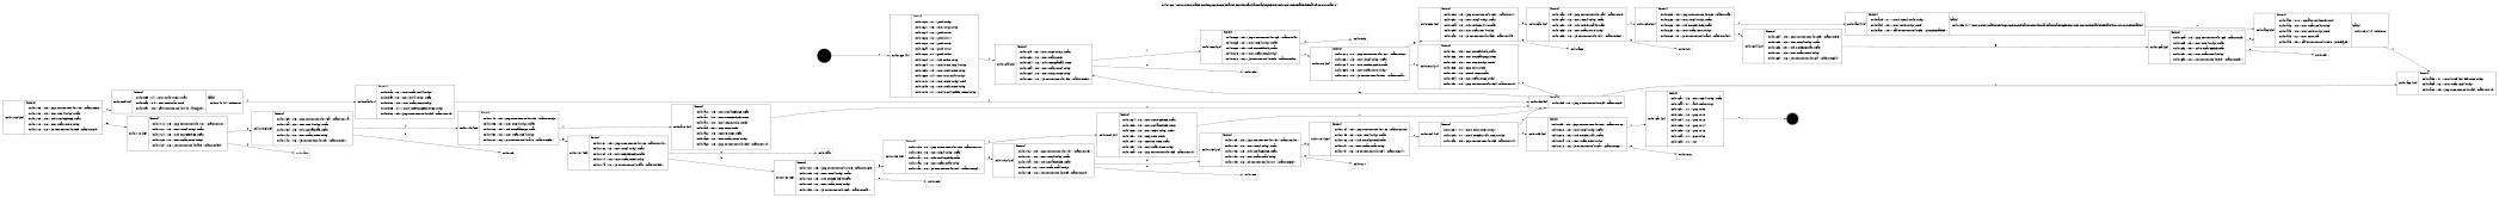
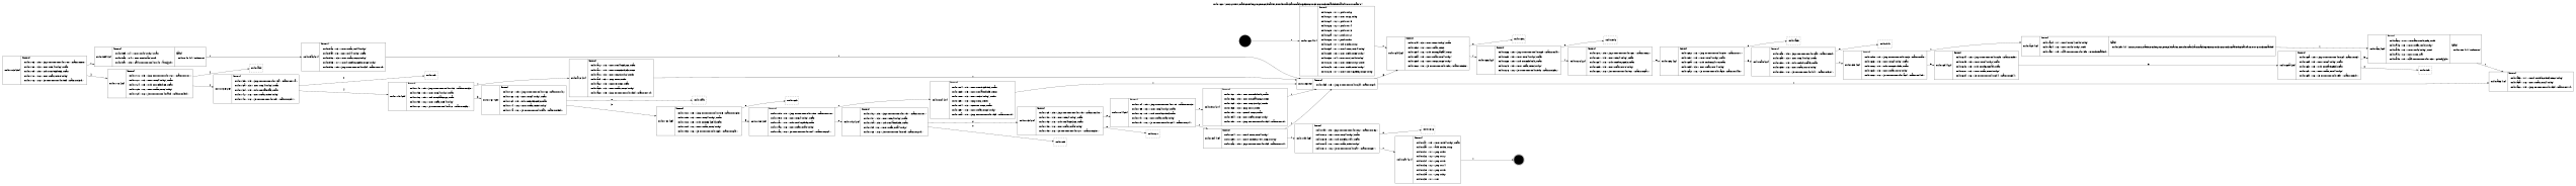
  digraph {
    label="0x401620 (/mnt/c/Users/mathe/Desktop/tcc/POCII/binaries/extr_linuxarcharmmach-ep93xxcrunch.c_crunch_enabled_Final-ollvm.out::main(0))"
    labelloc=t
    rankdir=LR
    node [shape=record]
    Entry [fillcolor=black height=0.3 shape=circle style=filled width=0.3]
    n2 [label="{\n     0x401620 [47]\l\n     | [instrs]\l\n     &nbsp;&nbsp;0x401620 \<+1\>: push %rbp\l\n     &nbsp;&nbsp;0x401621 \<+3\>: mov %rsp,%rbp\l\n     &nbsp;&nbsp;0x401624 \<+2\>: push %r15\l\n     &nbsp;&nbsp;0x401626 \<+2\>: push %r14\l\n     &nbsp;&nbsp;0x401628 \<+2\>: push %r13\l\n     &nbsp;&nbsp;0x40162a \<+2\>: push %r12\l\n     &nbsp;&nbsp;0x40162c \<+1\>: push %rbx\l\n     &nbsp;&nbsp;0x40162d \<+7\>: sub $0xb8,%rsp\l\n     &nbsp;&nbsp;0x401634 \<+7\>: movl $0x0,-0x34(%rbp)\l\n     &nbsp;&nbsp;0x40163b \<+3\>: mov %edi,-0x38(%rbp)\l\n     &nbsp;&nbsp;0x40163e \<+4\>: mov %rsi,-0x40(%rbp)\l\n     &nbsp;&nbsp;0x401642 \<+3\>: mov -0x38(%rbp),%edi\l\n     &nbsp;&nbsp;0x401645 \<+3\>: mov %edi,-0x30(%rbp)\l\n     &nbsp;&nbsp;0x401648 \<+7\>: movl $0x4162f9f6,-0x60(%rbp)\l\n  }"]
    n3 [label="{\n     0x40164f [23]\l\n     | [instrs]\l\n     &nbsp;&nbsp;0x40164f \<+3\>: mov -0x60(%rbp),%eax\l\n     &nbsp;&nbsp;0x401652 \<+2\>: mov %eax,%ecx\l\n     &nbsp;&nbsp;0x401654 \<+6\>: sub $0x862a5fa4,%ecx\l\n     &nbsp;&nbsp;0x40165a \<+3\>: mov %eax,-0x64(%rbp)\l\n     &nbsp;&nbsp;0x40165d \<+3\>: mov %ecx,-0x68(%rbp)\l\n     &nbsp;&nbsp;0x401660 \<+6\>: je 0000000000401cbc \<main+0x69c\>\l\n  }"]
    n4 [label="{\n     0x401cbc\l\n  }" style=dashed]
    n5 [label="{\n     0x401666 [22]\l\n     | [instrs]\l\n     &nbsp;&nbsp;0x401666 \<+5\>: jmp 000000000040166b \<main+0x4b\>\l\n     &nbsp;&nbsp;0x40166b \<+3\>: mov -0x64(%rbp),%eax\l\n     &nbsp;&nbsp;0x40166e \<+5\>: sub $0x88f0be4c,%eax\l\n     &nbsp;&nbsp;0x401673 \<+3\>: mov %eax,-0x6c(%rbp)\l\n     &nbsp;&nbsp;0x401676 \<+6\>: je 00000000004019dc \<main+0x3bc\>\l\n  }"]
    n6 [label="{\n     0x4019dc\l\n  }" style=dashed]
    n7 [label="{\n     0x40167c [22]\l\n     | [instrs]\l\n     &nbsp;&nbsp;0x40167c \<+5\>: jmp 0000000000401681 \<main+0x61\>\l\n     &nbsp;&nbsp;0x401681 \<+3\>: mov -0x64(%rbp),%eax\l\n     &nbsp;&nbsp;0x401684 \<+5\>: sub $0x9b026893,%eax\l\n     &nbsp;&nbsp;0x401689 \<+3\>: mov %eax,-0x70(%rbp)\l\n     &nbsp;&nbsp;0x40168c \<+6\>: je 00000000004019c1 \<main+0x3a1\>\l\n  }"]
    n8 [label="{\n     0x4019c1 [27]\l\n     | [instrs]\l\n     &nbsp;&nbsp;0x4019c1 \<+5\>: mov $0x88f0be4c,%eax\l\n     &nbsp;&nbsp;0x4019c6 \<+5\>: mov $0x2bab2c62,%ecx\l\n     &nbsp;&nbsp;0x4019cb \<+3\>: mov -0x2c(%rbp),%edx\l\n     &nbsp;&nbsp;0x4019ce \<+3\>: cmp $0x1,%edx\l\n     &nbsp;&nbsp;0x4019d1 \<+3\>: cmovl %ecx,%eax\l\n     &nbsp;&nbsp;0x4019d4 \<+3\>: mov %eax,-0x60(%rbp)\l\n     &nbsp;&nbsp;0x4019d7 \<+5\>: jmp 0000000000401d3f \<main+0x71f\>\l\n  }"]
    n9 [label="{\n     0x401692 [22]\l\n     | [instrs]\l\n     &nbsp;&nbsp;0x401692 \<+5\>: jmp 0000000000401697 \<main+0x77\>\l\n     &nbsp;&nbsp;0x401697 \<+3\>: mov -0x64(%rbp),%eax\l\n     &nbsp;&nbsp;0x40169a \<+5\>: sub $0xb86c477e,%eax\l\n     &nbsp;&nbsp;0x40169f \<+3\>: mov %eax,-0x74(%rbp)\l\n     &nbsp;&nbsp;0x4016a2 \<+6\>: je 0000000000401a65 \<main+0x445\>\l\n  }"]
    Exit [fillcolor=black height=0.3 peripheries=2 shape=circle style=filled width=0.3]
    n11 [label="{\n     0x401d3f [5]\l\n     | [instrs]\l\n     &nbsp;&nbsp;0x401d3f \<+5\>: jmp 000000000040164f \<main+0x2f\>\l\n  }"]
    n12 [label="{\n     0x401a65\l\n  }" style=dashed]
    n13 [label="{\n     0x4016a8 [22]\l\n     | [instrs]\l\n     &nbsp;&nbsp;0x4016a8 \<+5\>: jmp 00000000004016ad \<main+0x8d\>\l\n     &nbsp;&nbsp;0x4016ad \<+3\>: mov -0x64(%rbp),%eax\l\n     &nbsp;&nbsp;0x4016b0 \<+5\>: sub $0xbd726a49,%eax\l\n     &nbsp;&nbsp;0x4016b5 \<+3\>: mov %eax,-0x78(%rbp)\l\n     &nbsp;&nbsp;0x4016b8 \<+6\>: je 0000000000401b47 \<main+0x527\>\l\n  }"]
    n14 [label="{\n     0x401816\l\n  }" style=dashed]
    n15 [label="{\n     0x401a53 [18]\l\n     | [instrs]\l\n     &nbsp;&nbsp;0x401a53 \<+7\>: movl $0x546079ef,-0x60(%rbp)\l\n     &nbsp;&nbsp;0x401a5a \<+6\>: mov %eax,-0xc4(%rbp)\l\n     &nbsp;&nbsp;0x401a60 \<+5\>: jmp 0000000000401d3f \<main+0x71f\>\l\n  }"]
    n16 [label="{\n     0x401b47\l\n  }" style=dashed]
    n17 [label="{\n     0x4016be [22]\l\n     | [instrs]\l\n     &nbsp;&nbsp;0x4016be \<+5\>: jmp 00000000004016c3 \<main+0xa3\>\l\n     &nbsp;&nbsp;0x4016c3 \<+3\>: mov -0x64(%rbp),%eax\l\n     &nbsp;&nbsp;0x4016c6 \<+5\>: sub $0xc691d2f2,%eax\l\n     &nbsp;&nbsp;0x4016cb \<+3\>: mov %eax,-0x7c(%rbp)\l\n     &nbsp;&nbsp;0x4016ce \<+6\>: je 0000000000401a2d \<main+0x40d\>\l\n  }"]
    n18 [label="{\n     0x401ca7 [21]\l\n     | [instrs]\l\n     &nbsp;&nbsp;0x401ca7 \<+3\>: mov -0x34(%rbp),%eax\l\n     &nbsp;&nbsp;0x401caa \<+7\>: add $0xb8,%rsp\l\n     &nbsp;&nbsp;0x401cb1 \<+1\>: pop %rbx\l\n     &nbsp;&nbsp;0x401cb2 \<+2\>: pop %r12\l\n     &nbsp;&nbsp;0x401cb4 \<+2\>: pop %r13\l\n     &nbsp;&nbsp;0x401cb6 \<+2\>: pop %r14\l\n     &nbsp;&nbsp;0x401cb8 \<+2\>: pop %r15\l\n     &nbsp;&nbsp;0x401cba \<+1\>: pop %rbp\l\n     &nbsp;&nbsp;0x401cbb \<+1\>: ret\l\n  }"]
    n19 [label="{\n     0x401a2d [15]\l\n     | [instrs]\l\n     &nbsp;&nbsp;0x401a2d \<+7\>: movl $0x64,-0x48(%rbp)\l\n     &nbsp;&nbsp;0x401a34 \<+3\>: mov -0x48(%rbp),%edi\l\n     &nbsp;&nbsp;0x401a37 \<+5\>: call 00000000004013f0 \<crunch_enabled\>\l\n     | [calls]\l\n     &nbsp;&nbsp;0x4013f0 \{1\} (/mnt/c/Users/mathe/Desktop/tcc/POCII/binaries/extr_linuxarcharmmach-ep93xxcrunch.c_crunch_enabled_Final-ollvm.out::crunch_enabled)\l\n  }"]
    n20 [label="{\n     0x4016d4 [22]\l\n     | [instrs]\l\n     &nbsp;&nbsp;0x4016d4 \<+5\>: jmp 00000000004016d9 \<main+0xb9\>\l\n     &nbsp;&nbsp;0x4016d9 \<+3\>: mov -0x64(%rbp),%eax\l\n     &nbsp;&nbsp;0x4016dc \<+5\>: sub $0xd52880ad,%eax\l\n     &nbsp;&nbsp;0x4016e1 \<+3\>: mov %eax,-0x80(%rbp)\l\n     &nbsp;&nbsp;0x4016e4 \<+6\>: je 0000000000401cd4 \<main+0x6b4\>\l\n  }"]
    n21 [label="{\n     0x4017fd [25]\l\n     | [instrs]\l\n     &nbsp;&nbsp;0x4017fd \<+5\>: jmp 0000000000401802 \<main+0x1e2\>\l\n     &nbsp;&nbsp;0x401802 \<+3\>: mov -0x64(%rbp),%eax\l\n     &nbsp;&nbsp;0x401805 \<+5\>: sub $0x5dc17f47,%eax\l\n     &nbsp;&nbsp;0x40180a \<+6\>: mov %eax,-0xb0(%rbp)\l\n     &nbsp;&nbsp;0x401810 \<+6\>: je 0000000000401ca7 \<main+0x687\>\l\n  }"]
    n22 [label="{\n     0x401a3c [23]\l\n     | [instrs]\l\n     &nbsp;&nbsp;0x401a3c \<+10\>: movabs $0x4020f2,%rdi\l\n     &nbsp;&nbsp;0x401a46 \<+3\>: mov %eax,-0x4c(%rbp)\l\n     &nbsp;&nbsp;0x401a49 \<+3\>: mov -0x4c(%rbp),%esi\l\n     &nbsp;&nbsp;0x401a4c \<+2\>: mov $0x0,%al\l\n     &nbsp;&nbsp;0x401a4e \<+5\>: call 0000000000401030 \<printf@plt\>\l\n     | [calls]\l\n     &nbsp;&nbsp;0x401030 \{1\} (unknown)\l\n  }"]
    n23 [label="{\n     0x4016ea [25]\l\n     | [instrs]\l\n     &nbsp;&nbsp;0x4016ea \<+5\>: jmp 00000000004016ef \<main+0xcf\>\l\n     &nbsp;&nbsp;0x4016ef \<+3\>: mov -0x64(%rbp),%eax\l\n     &nbsp;&nbsp;0x4016f2 \<+5\>: sub $0xea75693f,%eax\l\n     &nbsp;&nbsp;0x4016f7 \<+6\>: mov %eax,-0x84(%rbp)\l\n     &nbsp;&nbsp;0x4016fd \<+6\>: je 00000000004019f7 \<main+0x3d7\>\l\n  }"]
    n24 [label="{\n     0x401c94 [19]\l\n     | [instrs]\l\n     &nbsp;&nbsp;0x401c94 \<+7\>: movl $0x0,-0x34(%rbp)\l\n     &nbsp;&nbsp;0x401c9b \<+7\>: movl $0x5dc17f47,-0x60(%rbp)\l\n     &nbsp;&nbsp;0x401ca2 \<+5\>: jmp 0000000000401d3f \<main+0x71f\>\l\n  }"]
    n25 [label="{\n     0x4019f7\l\n  }" style=dashed]
    n26 [label="{\n     0x4017e4 [25]\l\n     | [instrs]\l\n     &nbsp;&nbsp;0x4017e4 \<+5\>: jmp 00000000004017e9 \<main+0x1c9\>\l\n     &nbsp;&nbsp;0x4017e9 \<+3\>: mov -0x64(%rbp),%eax\l\n     &nbsp;&nbsp;0x4017ec \<+5\>: sub $0x546079ef,%eax\l\n     &nbsp;&nbsp;0x4017f1 \<+6\>: mov %eax,-0xac(%rbp)\l\n     &nbsp;&nbsp;0x4017f7 \<+6\>: je 0000000000401c94 \<main+0x674\>\l\n  }"]
    n27 [label="{\n     0x401703 [25]\l\n     | [instrs]\l\n     &nbsp;&nbsp;0x401703 \<+5\>: jmp 0000000000401708 \<main+0xe8\>\l\n     &nbsp;&nbsp;0x401708 \<+3\>: mov -0x64(%rbp),%eax\l\n     &nbsp;&nbsp;0x40170b \<+5\>: sub $0x19c3be53,%eax\l\n     &nbsp;&nbsp;0x401710 \<+6\>: mov %eax,-0x88(%rbp)\l\n     &nbsp;&nbsp;0x401716 \<+6\>: je 000000000040199f \<main+0x37f\>\l\n  }"]
    n28 [label="{\n     0x40199f [13]\l\n     | [instrs]\l\n     &nbsp;&nbsp;0x40199f \<+4\>: mov -0x40(%rbp),%rax\l\n     &nbsp;&nbsp;0x4019a3 \<+4\>: mov 0x8(%rax),%rdi\l\n     &nbsp;&nbsp;0x4019a7 \<+5\>: call 0000000000401040 \<atoi@plt\>\l\n     | [calls]\l\n     &nbsp;&nbsp;0x401040 \{1\} (unknown)\l\n  }"]
    n29 [label="{\n     0x40171c [25]\l\n     | [instrs]\l\n     &nbsp;&nbsp;0x40171c \<+5\>: jmp 0000000000401721 \<main+0x101\>\l\n     &nbsp;&nbsp;0x401721 \<+3\>: mov -0x64(%rbp),%eax\l\n     &nbsp;&nbsp;0x401724 \<+5\>: sub $0x1eb5f18e,%eax\l\n     &nbsp;&nbsp;0x401729 \<+6\>: mov %eax,-0x8c(%rbp)\l\n     &nbsp;&nbsp;0x40172f \<+6\>: je 0000000000401abd \<main+0x49d\>\l\n  }"]
    n30 [label="{\n     0x401c77\l\n  }" style=dashed]
    n31 [label="{\n     0x4019ac [21]\l\n     | [instrs]\l\n     &nbsp;&nbsp;0x4019ac \<+3\>: mov %eax,-0x44(%rbp)\l\n     &nbsp;&nbsp;0x4019af \<+3\>: mov -0x44(%rbp),%eax\l\n     &nbsp;&nbsp;0x4019b2 \<+3\>: mov %eax,-0x2c(%rbp)\l\n     &nbsp;&nbsp;0x4019b5 \<+7\>: movl $0x9b026893,-0x60(%rbp)\l\n     &nbsp;&nbsp;0x4019bc \<+5\>: jmp 0000000000401d3f \<main+0x71f\>\l\n  }"]
    n32 [label="{\n     0x401abd\l\n  }" style=dashed]
    n33 [label="{\n     0x401735 [25]\l\n     | [instrs]\l\n     &nbsp;&nbsp;0x401735 \<+5\>: jmp 000000000040173a \<main+0x11a\>\l\n     &nbsp;&nbsp;0x40173a \<+3\>: mov -0x64(%rbp),%eax\l\n     &nbsp;&nbsp;0x40173d \<+5\>: sub $0x1fa51fab,%eax\l\n     &nbsp;&nbsp;0x401742 \<+6\>: mov %eax,-0x90(%rbp)\l\n     &nbsp;&nbsp;0x401748 \<+6\>: je 00000000004018f7 \<main+0x2d7\>\l\n  }"]
    n34 [label="{\n     0x4017cb [25]\l\n     | [instrs]\l\n     &nbsp;&nbsp;0x4017cb \<+5\>: jmp 00000000004017d0 \<main+0x1b0\>\l\n     &nbsp;&nbsp;0x4017d0 \<+3\>: mov -0x64(%rbp),%eax\l\n     &nbsp;&nbsp;0x4017d3 \<+5\>: sub $0x4bc5d2ce,%eax\l\n     &nbsp;&nbsp;0x4017d8 \<+6\>: mov %eax,-0xa8(%rbp)\l\n     &nbsp;&nbsp;0x4017de \<+6\>: je 0000000000401c77 \<main+0x657\>\l\n  }"]
    n35 [label="{\n     0x4018f7\l\n  }" style=dashed]
    n36 [label="{\n     0x40174e [25]\l\n     | [instrs]\l\n     &nbsp;&nbsp;0x40174e \<+5\>: jmp 0000000000401753 \<main+0x133\>\l\n     &nbsp;&nbsp;0x401753 \<+3\>: mov -0x64(%rbp),%eax\l\n     &nbsp;&nbsp;0x401756 \<+5\>: sub $0x2bab2c62,%eax\l\n     &nbsp;&nbsp;0x40175b \<+6\>: mov %eax,-0x94(%rbp)\l\n     &nbsp;&nbsp;0x401761 \<+6\>: je 0000000000401a12 \<main+0x3f2\>\l\n  }"]
    n37 [label="{\n     0x40189f\l\n  }" style=dashed]
    n38 [label="{\n     0x401a12 [27]\l\n     | [instrs]\l\n     &nbsp;&nbsp;0x401a12 \<+5\>: mov $0x4bc5d2ce,%eax\l\n     &nbsp;&nbsp;0x401a17 \<+5\>: mov $0xc691d2f2,%ecx\l\n     &nbsp;&nbsp;0x401a1c \<+3\>: mov -0x2c(%rbp),%edx\l\n     &nbsp;&nbsp;0x401a1f \<+3\>: cmp $0x0,%edx\l\n     &nbsp;&nbsp;0x401a22 \<+3\>: cmove %ecx,%eax\l\n     &nbsp;&nbsp;0x401a25 \<+3\>: mov %eax,-0x60(%rbp)\l\n     &nbsp;&nbsp;0x401a28 \<+5\>: jmp 0000000000401d3f \<main+0x71f\>\l\n  }"]
    n39 [label="{\n     0x401767 [25]\l\n     | [instrs]\l\n     &nbsp;&nbsp;0x401767 \<+5\>: jmp 000000000040176c \<main+0x14c\>\l\n     &nbsp;&nbsp;0x40176c \<+3\>: mov -0x64(%rbp),%eax\l\n     &nbsp;&nbsp;0x40176f \<+5\>: sub $0x32538293,%eax\l\n     &nbsp;&nbsp;0x401774 \<+6\>: mov %eax,-0x98(%rbp)\l\n     &nbsp;&nbsp;0x40177a \<+6\>: je 0000000000401bab \<main+0x58b\>\l\n  }"]
    n40 [label="{\n     0x401bab\l\n  }" style=dashed]
    n41 [label="{\n     0x401780 [25]\l\n     | [instrs]\l\n     &nbsp;&nbsp;0x401780 \<+5\>: jmp 0000000000401785 \<main+0x165\>\l\n     &nbsp;&nbsp;0x401785 \<+3\>: mov -0x64(%rbp),%eax\l\n     &nbsp;&nbsp;0x401788 \<+5\>: sub $0x3e84294f,%eax\l\n     &nbsp;&nbsp;0x40178d \<+6\>: mov %eax,-0x9c(%rbp)\l\n     &nbsp;&nbsp;0x401793 \<+6\>: je 0000000000401c6b \<main+0x64b\>\l\n  }"]
    n42 [label="{\n     0x401c6b\l\n  }" style=dashed]
    n43 [label="{\n     0x401799 [25]\l\n     | [instrs]\l\n     &nbsp;&nbsp;0x401799 \<+5\>: jmp 000000000040179e \<main+0x17e\>\l\n     &nbsp;&nbsp;0x40179e \<+3\>: mov -0x64(%rbp),%eax\l\n     &nbsp;&nbsp;0x4017a1 \<+5\>: sub $0x4162f9f6,%eax\l\n     &nbsp;&nbsp;0x4017a6 \<+6\>: mov %eax,-0xa0(%rbp)\l\n     &nbsp;&nbsp;0x4017ac \<+6\>: je 0000000000401884 \<main+0x264\>\l\n  }"]
    n44 [label="{\n     0x401884 [27]\l\n     | [instrs]\l\n     &nbsp;&nbsp;0x401884 \<+5\>: mov $0x19c3be53,%eax\l\n     &nbsp;&nbsp;0x401889 \<+5\>: mov $0x4ae0d3d9,%ecx\l\n     &nbsp;&nbsp;0x40188e \<+3\>: mov -0x30(%rbp),%edx\l\n     &nbsp;&nbsp;0x401891 \<+3\>: cmp $0x2,%edx\l\n     &nbsp;&nbsp;0x401894 \<+3\>: cmovne %ecx,%eax\l\n     &nbsp;&nbsp;0x401897 \<+3\>: mov %eax,-0x60(%rbp)\l\n     &nbsp;&nbsp;0x40189a \<+5\>: jmp 0000000000401d3f \<main+0x71f\>\l\n  }"]
    n45 [label="{\n     0x4017b2 [25]\l\n     | [instrs]\l\n     &nbsp;&nbsp;0x4017b2 \<+5\>: jmp 00000000004017b7 \<main+0x197\>\l\n     &nbsp;&nbsp;0x4017b7 \<+3\>: mov -0x64(%rbp),%eax\l\n     &nbsp;&nbsp;0x4017ba \<+5\>: sub $0x4ae0d3d9,%eax\l\n     &nbsp;&nbsp;0x4017bf \<+6\>: mov %eax,-0xa4(%rbp)\l\n     &nbsp;&nbsp;0x4017c5 \<+6\>: je 000000000040189f \<main+0x27f\>\l\n  }"]
    Entry -> n2 [label=" 1"]
    n2 -> n3 [label=" 1"]
    n3 -> n4 [label=" 0"]
    n3 -> n5 [label=" 7"]
    n5 -> n6 [label=" 0"]
    n5 -> n7 [label=" 7"]
-   n7 -> n8 [label=" 1"]
+   n26 -> n8 [label=" 1"]
    n7 -> n9 [label=" 6"]
    n8 -> n11 [label=" 1"]
    n9 -> n12 [label=" 0"]
    n9 -> n13 [label=" 6"]
    n11 -> n3 [label=" 6"]
    n11 -> n15 [label=" 1"]
    n13 -> n16 [label=" 0"]
    n13 -> n17 [label=" 7"]
    n17 -> n19 [label=" 1"]
    n17 -> n20 [label=" 5"]
    n18 -> Exit [label=" 1"]
    n19 -> n22 [label=" 1"]
    n20 -> n23 [label=" 5"]
    n21 -> n14 [label=" 0"]
    n21 -> n18 [label=" 1"]
    n22 -> n15 [label=" 1"]
    n23 -> n22 [label=" 5"]
    n23 -> n25 [label=" 0"]
    n24 -> n11 [label=" 1"]
    n24 -> n21 [label=" 1"]
    n26 -> n24 [label=" 1"]
    n27 -> n28 [label=" 1"]
-   n27 -> n29 [label=" 5"]
+   n27 -> n29 [label=" 4"]
    n28 -> n31 [label=" 1"]
    n29 -> n32 [label=" 4"]
    n29 -> n33 [label=" 4"]
    n31 -> n11 [label=" 1"]
    n33 -> n35 [label=" 0"]
    n33 -> n36 [label=" 4"]
    n34 -> n26 [label=" 2"]
    n34 -> n30 [label=" 0"]
    n36 -> n38 [label=" 1"]
    n36 -> n39 [label=" 3"]
    n38 -> n11 [label=" 1"]
    n39 -> n40 [label=" 0"]
    n39 -> n41 [label=" 3"]
    n41 -> n42 [label=" 0"]
    n41 -> n43 [label=" 3"]
    n43 -> n44 [label=" 1"]
    n43 -> n45 [label=" 2"]
    n44 -> n11 [label=" 1"]
    n45 -> n34 [label=" 2"]
    n45 -> n37 [label=" 0"]
  }
